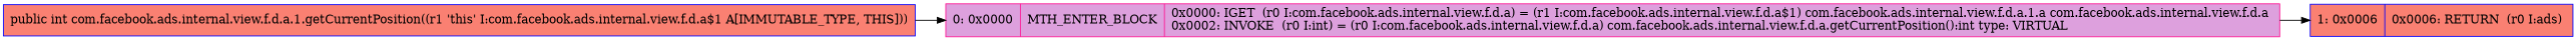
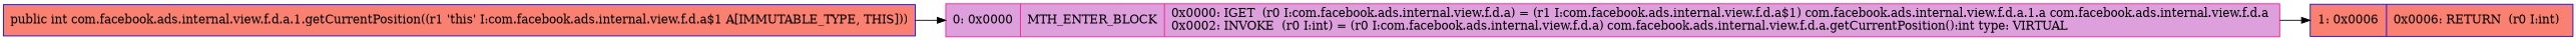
  digraph {
    rankdir=LR
    node [shape=record style=filled fillcolor=salmon color=blue]
    edge [style=solid]
    n1 [label="{0\:\ 0x0000|MTH_ENTER_BLOCK\l|0x0000: IGET  (r0 I:com.facebook.ads.internal.view.f.d.a) = (r1 I:com.facebook.ads.internal.view.f.d.a$1) com.facebook.ads.internal.view.f.d.a.1.a com.facebook.ads.internal.view.f.d.a \l0x0002: INVOKE  (r0 I:int) = (r0 I:com.facebook.ads.internal.view.f.d.a) com.facebook.ads.internal.view.f.d.a.getCurrentPosition():int type: VIRTUAL \l}" fillcolor=plum color=deeppink]
-   n2 [label="{1\:\ 0x0006|0x0006: RETURN  (r0 I:ads) \l}"]
+   n2 [label="{1\:\ 0x0006|0x0006: RETURN  (r0 I:int) \l}"]
    n3 [label="{public int com.facebook.ads.internal.view.f.d.a.1.getCurrentPosition((r1 'this' I:com.facebook.ads.internal.view.f.d.a$1 A[IMMUTABLE_TYPE, THIS])) }"]
    n1 -> n2
    n3 -> n1
  }
